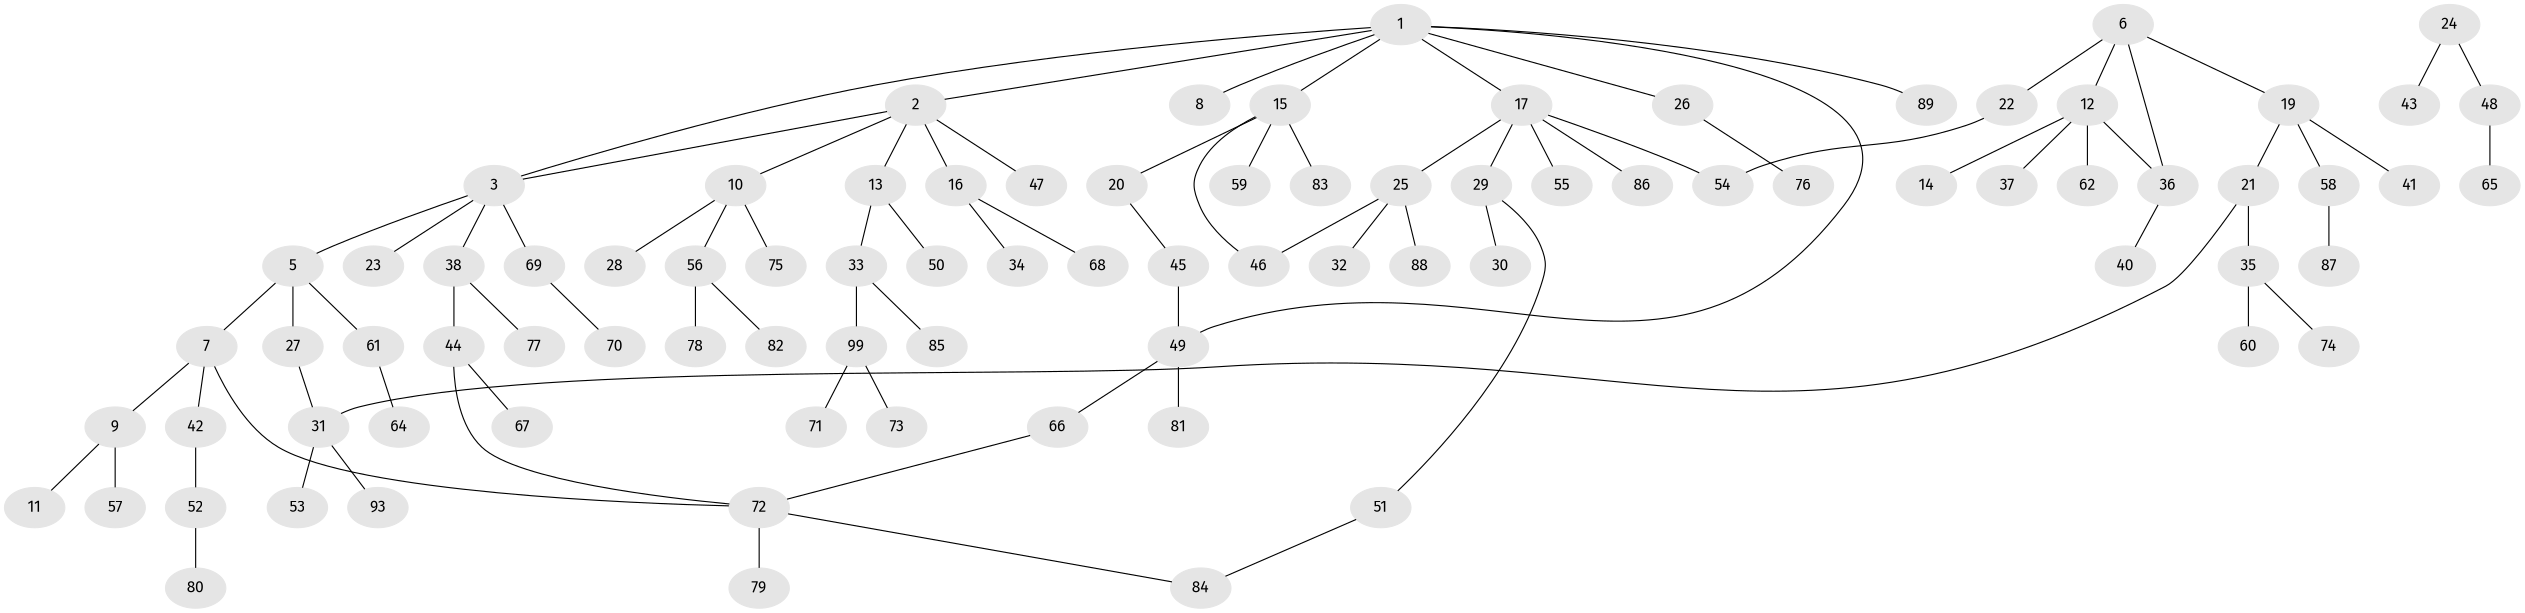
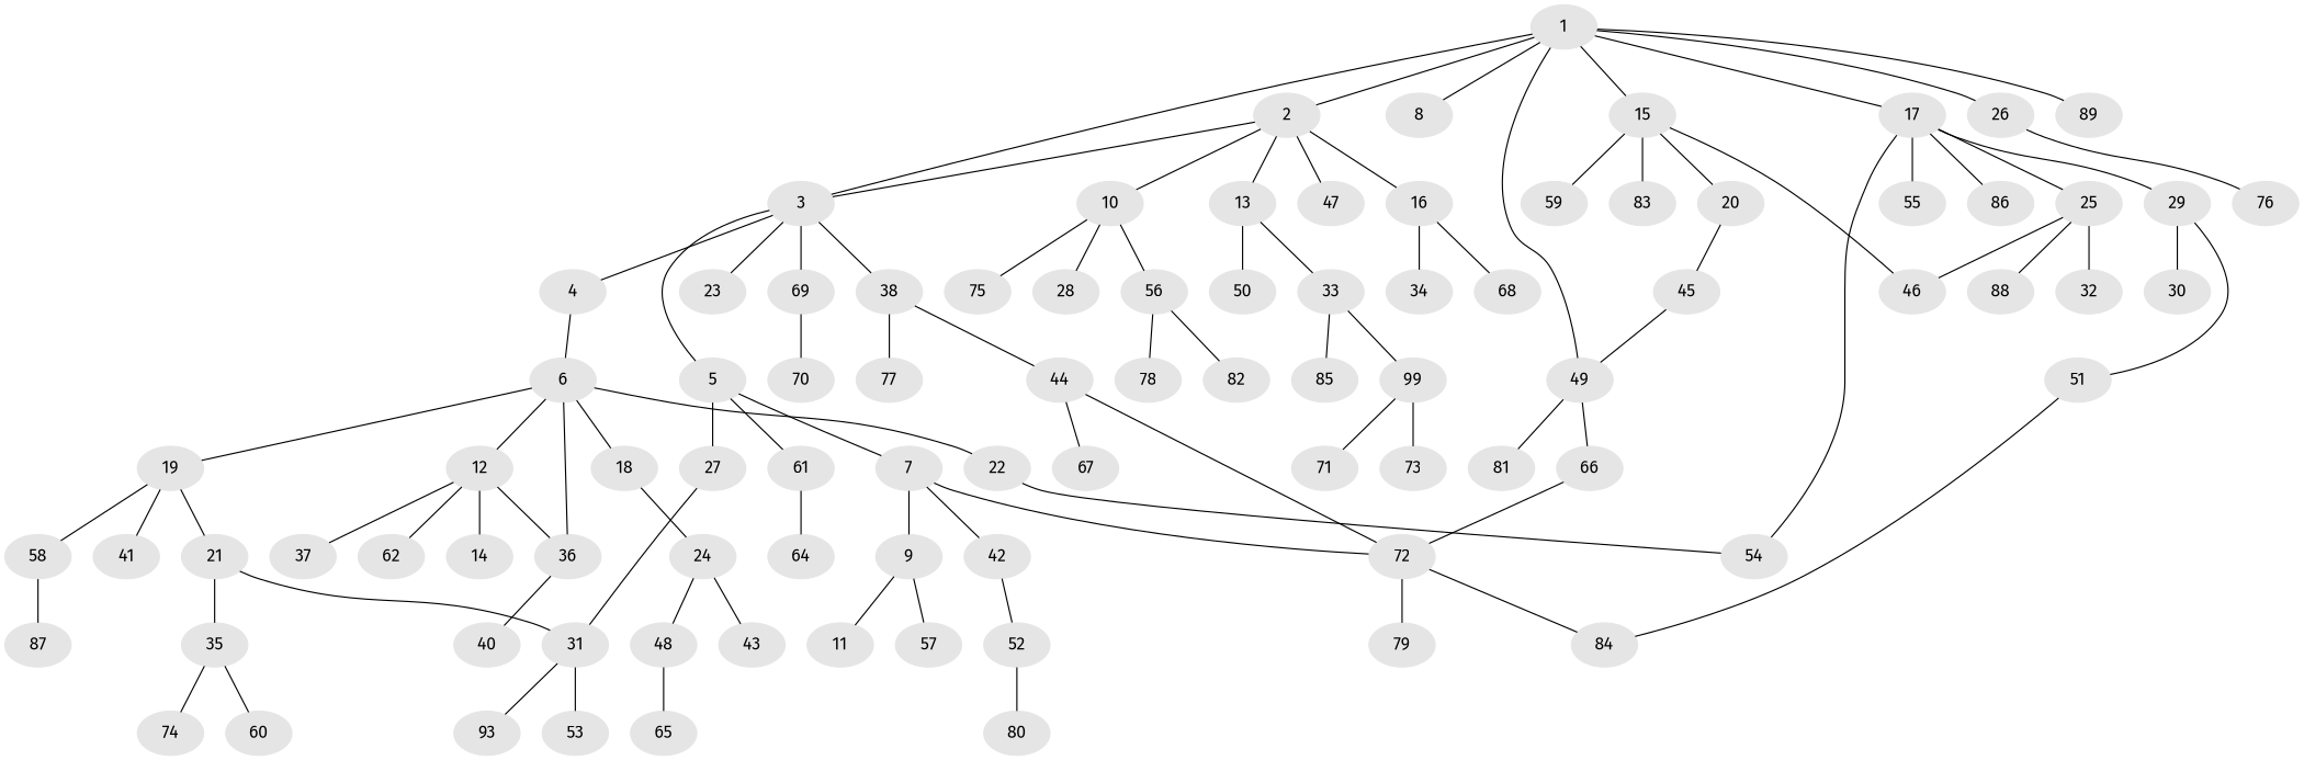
  graph {
    fontname="Fira Sans"
    node [color=gray90 fontname="Fira Sans" style=filled]
    edge [fontname="Fira Sans"]
    1
    2
    3
    8
    15
    17
    26
    49
    89
    10
    13
    16
    47
+   4
    5
    23
    38
    69
    20
    46
    59
    83
    25
    29
    54
    55
    86
    76
    66
    81
    28
    56
    75
    33
    50
    34
    68
    6
    7
    27
    61
    44
    77
    70
    12
+   18
    19
    22
    36
    9
    42
    72
    31
    64
    14
    37
    62
    24
    21
    58
    41
    35
    40
    87
    11
    57
    52
    84
    79
    78
    82
    n72 [label=99]
    85
    45
    32
    88
    30
    51
    43
    48
    53
    n82 [label=93]
    60
    74
    65
    71
    73
    67
    80
    1 -- 2
    1 -- 3
    1 -- 8
    1 -- 15
    1 -- 17
    1 -- 26
    1 -- 49
    1 -- 89
    2 -- 3
    2 -- 10
    2 -- 13
    2 -- 16
    2 -- 47
+   3 -- 4
    3 -- 5
    3 -- 23
    3 -- 38
    3 -- 69
    15 -- 20
    15 -- 46
    15 -- 59
    15 -- 83
    17 -- 25
    17 -- 29
    17 -- 54
    17 -- 55
    17 -- 86
    26 -- 76
    49 -- 66
    49 -- 81
    10 -- 28
    10 -- 56
    10 -- 75
    13 -- 33
    13 -- 50
    16 -- 34
    16 -- 68
+   4 -- 6
    5 -- 7
    5 -- 27
    5 -- 61
    38 -- 44
    38 -- 77
    69 -- 70
    20 -- 45
    25 -- 46
    25 -- 32
    25 -- 88
    29 -- 30
    29 -- 51
    66 -- 72
    56 -- 78
    56 -- 82
    33 -- n72
    33 -- 85
    6 -- 12
+   6 -- 18
    6 -- 19
    6 -- 22
    6 -- 36
    7 -- 9
    7 -- 42
    7 -- 72
    27 -- 31
    61 -- 64
    44 -- 72
    44 -- 67
    12 -- 36
    12 -- 14
    12 -- 37
    12 -- 62
+   18 -- 24
    19 -- 21
    19 -- 58
    19 -- 41
    22 -- 54
    36 -- 40
    9 -- 11
    9 -- 57
    42 -- 52
    72 -- 84
    72 -- 79
    31 -- 53
    31 -- n82
    24 -- 43
    24 -- 48
    21 -- 31
    21 -- 35
    58 -- 87
    35 -- 60
    35 -- 74
    52 -- 80
    n72 -- 71
    n72 -- 73
    45 -- 49
    51 -- 84
    48 -- 65
  }
